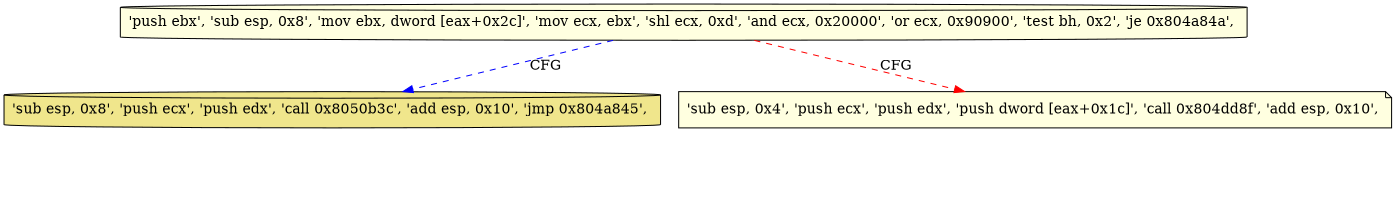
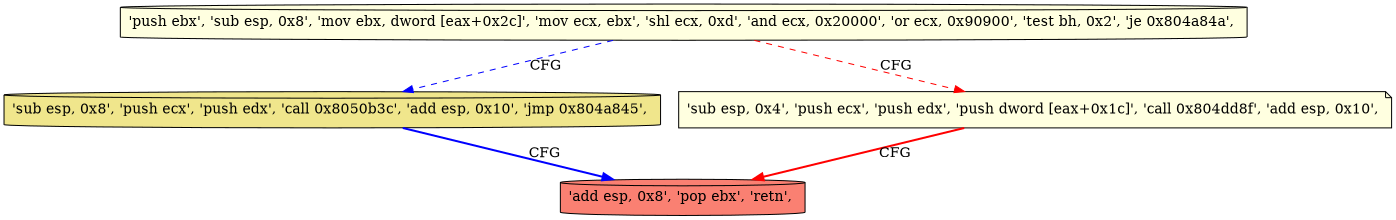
  digraph {
    node [style=filled fillcolor=lightyellow shape=cylinder]
    edge [color=blue style=dashed]
    n1 [label="'push ebx', 'sub esp, 0x8', 'mov ebx, dword [eax+0x2c]', 'mov ecx, ebx', 'shl ecx, 0xd', 'and ecx, 0x20000', 'or ecx, 0x90900', 'test bh, 0x2', 'je 0x804a84a', "]
    n2 [label="'sub esp, 0x8', 'push ecx', 'push edx', 'call 0x8050b3c', 'add esp, 0x10', 'jmp 0x804a845', " fillcolor=khaki]
    n3 [label="'sub esp, 0x4', 'push ecx', 'push edx', 'push dword [eax+0x1c]', 'call 0x804dd8f', 'add esp, 0x10', " shape=note]
+   n4 [label="'add esp, 0x8', 'pop ebx', 'retn', " fillcolor=salmon]
    n1 -> n2 [label=CFG]
    n1 -> n3 [label=CFG color=red]
+   n2 -> n4 [label=CFG style=bold]
+   n3 -> n4 [label=CFG color=red style=bold]
  }
